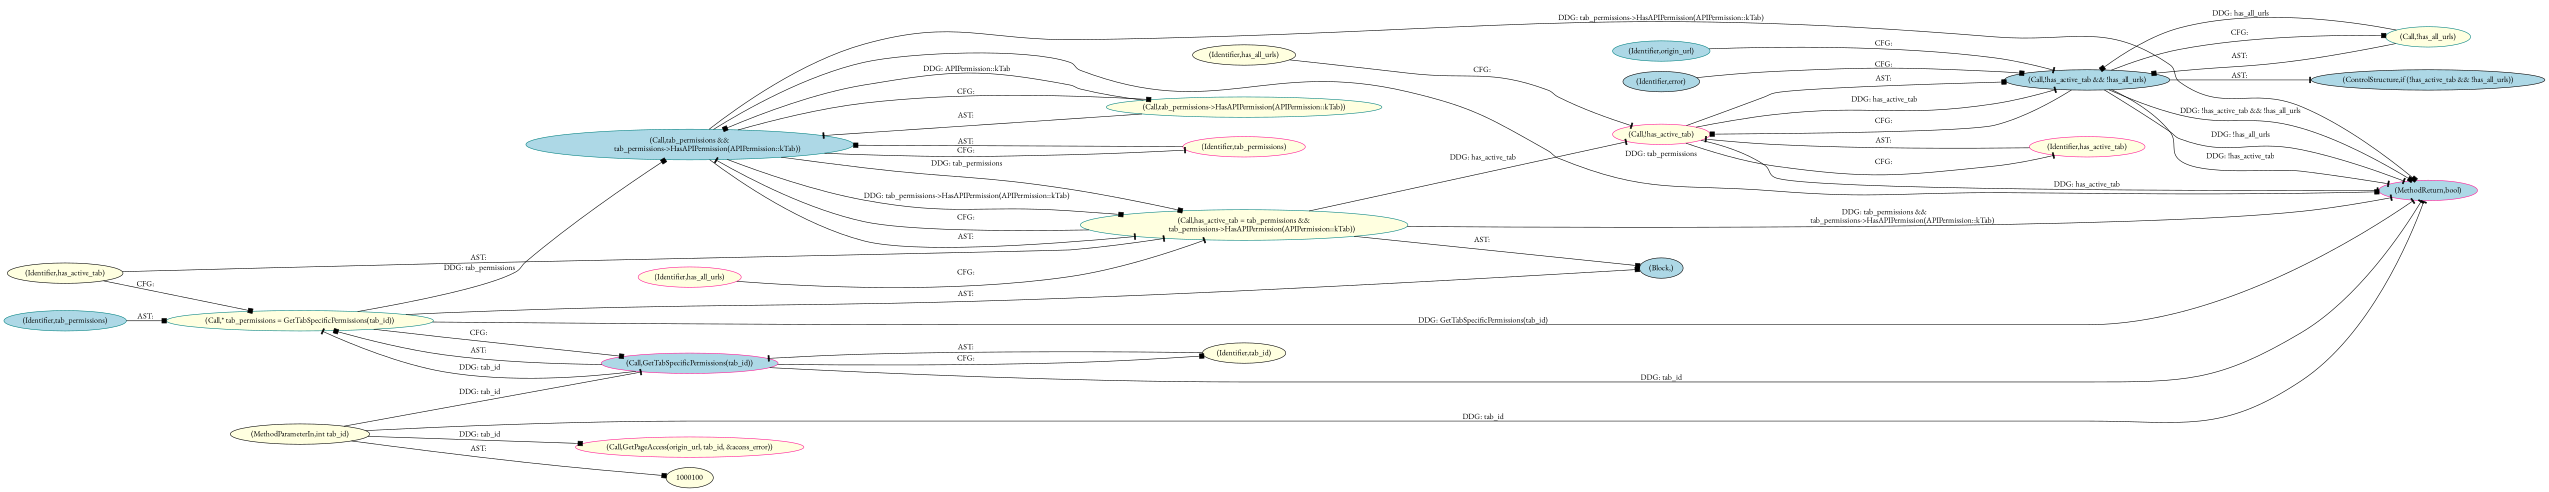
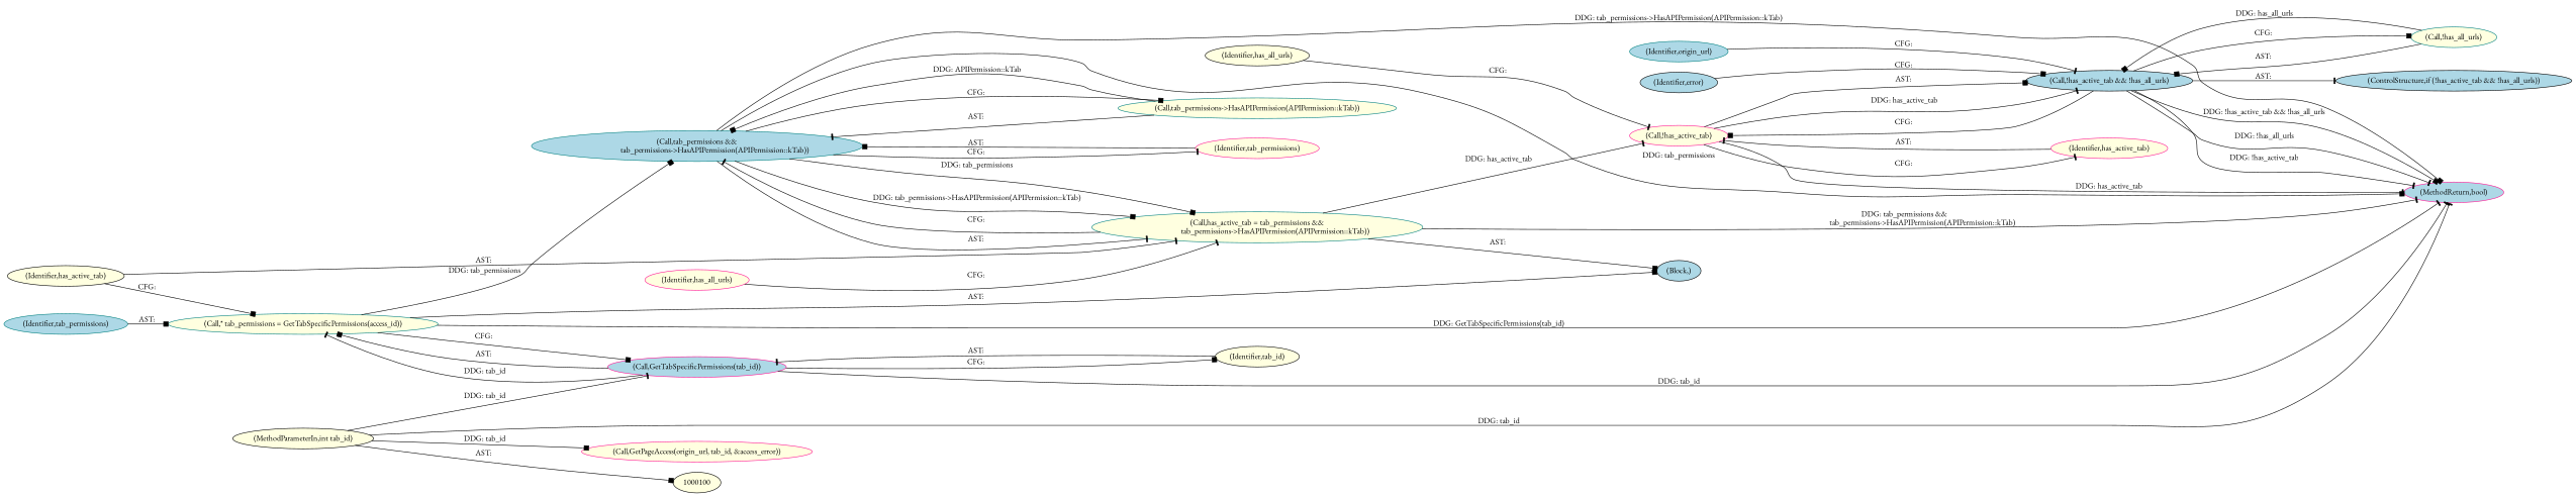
  digraph {
    fontname="EB Garamond"
    rankdir=LR
    node [color=black fillcolor=lightyellow fontname="EB Garamond" style=filled]
    edge [arrowhead=box fontname="EB Garamond"]
-   n1 [color=teal label="(Call,* tab_permissions = GetTabSpecificPermissions(tab_id))"]
+   n1 [color=teal label="(Call,* tab_permissions = GetTabSpecificPermissions(access_id))"]
    n2 [color=deeppink fillcolor=lightblue label="(Call,GetTabSpecificPermissions(tab_id))"]
    n3 [color=teal fillcolor=lightblue label="(Call,tab_permissions &&\n                     tab_permissions->HasAPIPermission(APIPermission::kTab))"]
    n4 [color=deeppink fillcolor=lightblue label="(MethodReturn,bool)"]
    n5 [fillcolor=lightblue label="(Block,)"]
    n6 [label="(Identifier,tab_id)"]
    n7 [color=teal label="(Call,has_active_tab = tab_permissions &&\n                     tab_permissions->HasAPIPermission(APIPermission::kTab))"]
    n8 [color=teal label="(Call,tab_permissions->HasAPIPermission(APIPermission::kTab))"]
    n9 [color=deeppink label="(Identifier,tab_permissions)"]
    n10 [color=deeppink label="(Call,GetPageAccess(origin_url, tab_id, &access_error))"]
    n11 [label="(MethodParameterIn,int tab_id)"]
    1000100
    n13 [color=deeppink label="(Call,!has_active_tab)"]
    n14 [fillcolor=lightblue label="(Call,!has_active_tab && !has_all_urls)"]
    n15 [color=deeppink label="(Identifier,has_active_tab)"]
    n16 [fillcolor=lightblue label="(ControlStructure,if (!has_active_tab && !has_all_urls))"]
    n17 [color=teal label="(Call,!has_all_urls)"]
    n18 [fillcolor=lightblue label="(Identifier,error)"]
    n19 [color=teal fillcolor=lightblue label="(Identifier,tab_permissions)"]
    n20 [color=deeppink label="(Identifier,has_all_urls)"]
    n21 [color=teal fillcolor=lightblue label="(Identifier,origin_url)"]
    n22 [label="(Identifier,has_active_tab)"]
    n23 [label="(Identifier,has_all_urls)"]
    n1 -> n2 [label="CFG: "]
    n1 -> n3 [label="DDG: tab_permissions"]
    n1 -> n4 [arrowhead=tee label="DDG: GetTabSpecificPermissions(tab_id)"]
    n1 -> n5 [label="AST: "]
    n2 -> n1 [label="AST: "]
    n2 -> n1 [arrowhead=tee label="DDG: tab_id"]
    n2 -> n4 [arrowhead=tee label="DDG: tab_id"]
    n2 -> n6 [label="CFG: "]
    n3 -> n4 [label="DDG: tab_permissions->HasAPIPermission(APIPermission::kTab)"]
    n3 -> n4 [label="DDG: tab_permissions"]
    n3 -> n7 [arrowhead=tee label="AST: "]
    n3 -> n7 [label="DDG: tab_permissions"]
    n3 -> n7 [label="DDG: tab_permissions->HasAPIPermission(APIPermission::kTab)"]
    n3 -> n8 [label="CFG: "]
    n3 -> n9 [arrowhead=tee label="CFG: "]
    n6 -> n2 [arrowhead=tee label="AST: "]
    n7 -> n3 [arrowhead=tee label="CFG: "]
    n7 -> n4 [arrowhead=tee label="DDG: tab_permissions &&\n                     tab_permissions->HasAPIPermission(APIPermission::kTab)"]
    n7 -> n5 [label="AST: "]
    n7 -> n13 [arrowhead=tee label="DDG: has_active_tab"]
    n8 -> n3 [arrowhead=tee label="AST: "]
    n8 -> n3 [label="DDG: APIPermission::kTab"]
    n9 -> n3 [label="AST: "]
    n11 -> n2 [arrowhead=tee label="DDG: tab_id"]
    n11 -> n4 [arrowhead=tee label="DDG: tab_id"]
    n11 -> n10 [label="DDG: tab_id"]
    n11 -> 1000100 [label="AST: "]
    n13 -> n4 [arrowhead=tee label="DDG: has_active_tab"]
    n13 -> n14 [label="AST: "]
    n13 -> n14 [arrowhead=tee label="DDG: has_active_tab"]
    n13 -> n15 [arrowhead=tee label="CFG: "]
    n14 -> n4 [label="DDG: !has_active_tab && !has_all_urls"]
    n14 -> n4 [arrowhead=tee label="DDG: !has_all_urls"]
    n14 -> n4 [arrowhead=tee label="DDG: !has_active_tab"]
    n14 -> n13 [label="CFG: "]
    n14 -> n16 [arrowhead=tee label="AST: "]
    n14 -> n17 [label="CFG: "]
    n15 -> n13 [arrowhead=tee label="AST: "]
    n17 -> n14 [label="AST: "]
    n17 -> n14 [label="DDG: has_all_urls"]
    n18 -> n14 [label="CFG: "]
    n19 -> n1 [label="AST: "]
    n20 -> n7 [arrowhead=tee label="CFG: "]
    n21 -> n14 [arrowhead=tee label="CFG: "]
    n22 -> n1 [label="CFG: "]
    n22 -> n7 [arrowhead=tee label="AST: "]
    n23 -> n13 [arrowhead=tee label="CFG: "]
  }
